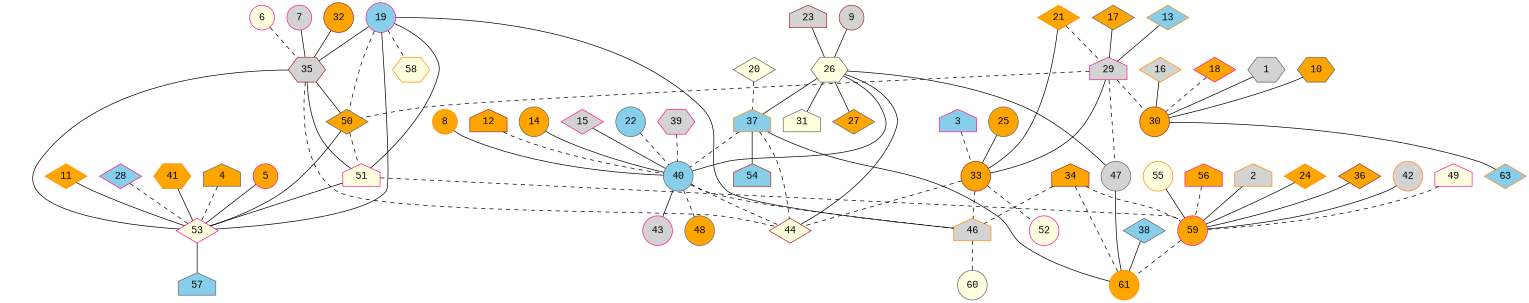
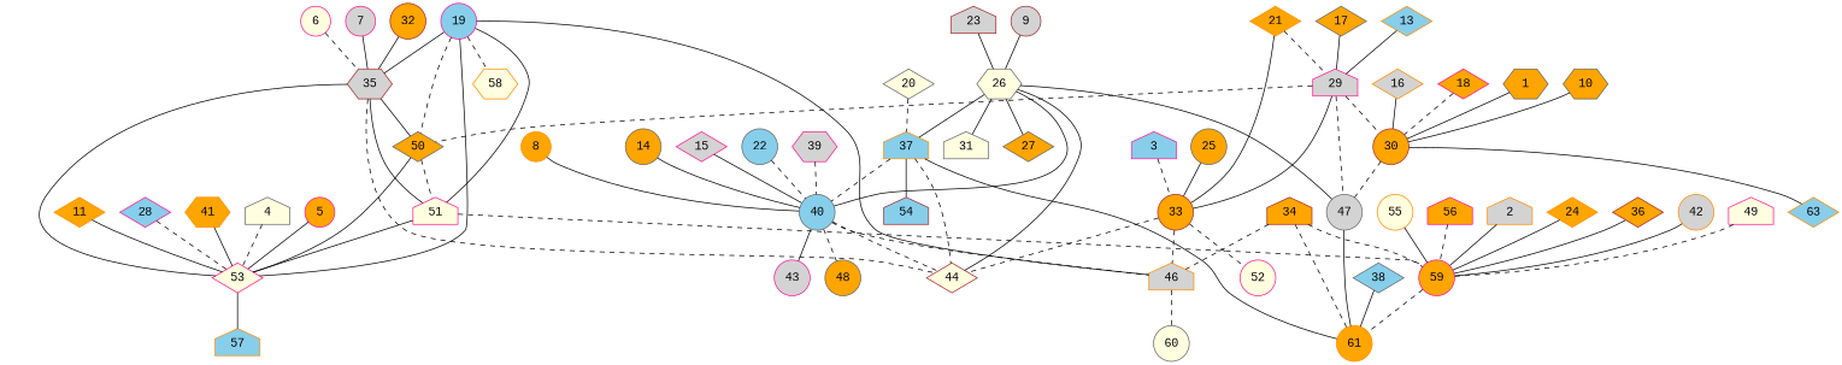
  graph {
    fontname="Liberation Mono"
    node [color=gray40 fillcolor=orange fontname="Liberation Mono" shape=circle style=filled]
    edge [fontname="Liberation Mono" style=solid weight=1.0]
-   1 [fillcolor=lightgrey shape=hexagon]
+   1 [shape=hexagon]
    30 [color=brown]
    47 [fillcolor=lightgrey]
    63 [color=darkorange fillcolor=skyblue shape=diamond]
    2 [color=darkorange fillcolor=lightgrey shape=house]
    59 [color=deeppink]
    61 [color=darkorange]
    3 [color=deeppink fillcolor=skyblue shape=house]
    33 [color=brown]
    46 [color=darkorange fillcolor=lightgrey shape=house]
    44 [color=brown fillcolor=lightyellow shape=diamond]
    52 [color=deeppink fillcolor=lightyellow]
-   4 [shape=house]
+   4 [fillcolor=lightyellow shape=house]
    53 [color=deeppink fillcolor=lightyellow shape=diamond]
-   57 [fillcolor=skyblue shape=house]
+   57 [color=darkorange fillcolor=skyblue shape=house]
    5 [color=deeppink]
    6 [color=deeppink fillcolor=lightyellow]
    35 [color=brown fillcolor=lightgrey shape=hexagon]
    50 [shape=diamond]
    51 [color=deeppink fillcolor=lightyellow shape=house]
    7 [color=deeppink fillcolor=lightgrey]
    8 [color=darkorange]
    40 [fillcolor=skyblue]
    43 [color=deeppink fillcolor=lightgrey]
    48
    9 [color=brown fillcolor=lightgrey]
    26 [fillcolor=lightyellow shape=hexagon]
    37 [color=darkorange fillcolor=skyblue shape=house]
    27 [shape=diamond]
    31 [fillcolor=lightyellow shape=house]
    10 [shape=hexagon]
    11 [color=darkorange shape=diamond]
-   12 [color=brown shape=house]
    13 [color=darkorange fillcolor=skyblue shape=diamond]
    29 [color=deeppink fillcolor=lightgrey shape=house]
    14
    15 [color=deeppink fillcolor=lightgrey shape=diamond]
    16 [color=darkorange fillcolor=lightgrey shape=diamond]
    17 [shape=diamond]
    18 [color=deeppink shape=diamond]
    19 [color=deeppink fillcolor=skyblue]
    58 [color=darkorange fillcolor=lightyellow shape=hexagon]
    60 [fillcolor=lightyellow]
    20 [fillcolor=lightyellow shape=diamond]
    54 [color=brown fillcolor=skyblue shape=house]
    21 [color=darkorange shape=diamond]
    22 [fillcolor=skyblue]
    23 [color=brown fillcolor=lightgrey shape=house]
    24 [color=darkorange shape=diamond]
    25
    28 [color=deeppink fillcolor=skyblue shape=diamond]
    32 [color=brown]
    34 [color=brown shape=house]
    36 [color=brown shape=diamond]
    38 [fillcolor=skyblue shape=diamond]
    39 [color=deeppink fillcolor=lightgrey shape=hexagon]
    41 [color=darkorange shape=hexagon]
    42 [color=darkorange fillcolor=lightgrey]
    49 [color=deeppink fillcolor=lightyellow shape=house]
    55 [color=darkorange fillcolor=lightyellow]
    56 [color=deeppink shape=house]
    1 -- 30
+   30 -- 47 [style=dashed weight=4.0]
    30 -- 63
    47 -- 61
    2 -- 59
    59 -- 61 [style=dashed weight=3.0]
    3 -- 33 [style=dashed]
    33 -- 46 [style=dashed weight=8.0]
    33 -- 44 [style=dashed]
    33 -- 52 [style=dashed]
    46 -- 60 [style=dashed]
    4 -- 53 [style=dashed]
    53 -- 57
    5 -- 53
    6 -- 35 [style=dashed]
    35 -- 44 [style=dashed]
    35 -- 53 [weight=2.0]
    35 -- 50 [weight=2.0]
    35 -- 51 [weight=2.0]
    50 -- 53
    50 -- 51 [style=dashed]
    51 -- 59 [style=dashed]
    51 -- 53
    7 -- 35
    8 -- 40
    40 -- 46 [style=dashed]
    40 -- 44 [style=dashed]
    40 -- 43
    40 -- 48 [style=dashed]
    9 -- 26
    26 -- 47
    26 -- 44
    26 -- 40
    26 -- 37 [weight=3.0]
    26 -- 27
    26 -- 31
    37 -- 61
    37 -- 44 [style=dashed weight=3.0]
    37 -- 40 [style=dashed weight=3.0]
    37 -- 54
    10 -- 30
    11 -- 53
-   12 -- 40 [style=dashed]
    13 -- 29
    29 -- 30 [style=dashed]
    29 -- 47 [style=dashed weight=4.0]
    29 -- 33
    29 -- 50 [style=dashed]
    14 -- 40
    15 -- 40
    16 -- 30
    17 -- 29
    18 -- 30 [style=dashed]
    19 -- 46
    19 -- 53
    19 -- 35 [weight=2.0]
    19 -- 50 [style=dashed]
    19 -- 51
    19 -- 58 [style=dashed]
    20 -- 37 [style=dashed]
    21 -- 33
    21 -- 29 [style=dashed]
    22 -- 40 [style=dashed]
    23 -- 26
    24 -- 59
    25 -- 33
    28 -- 53 [style=dashed]
    32 -- 35
    34 -- 59 [style=dashed weight=6.0]
    34 -- 61 [style=dashed weight=2.0]
    34 -- 46 [style=dashed weight=2.0]
    36 -- 59
    38 -- 61
    39 -- 40 [style=dashed]
    41 -- 53
    42 -- 59
    49 -- 59 [style=dashed]
    55 -- 59
    56 -- 59 [style=dashed]
  }
